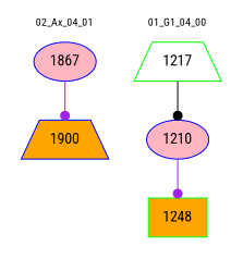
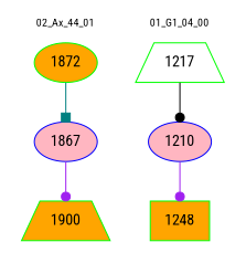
  digraph {
    fontname="Roboto Condensed"
    node [color=green fillcolor=orange fontname="Roboto Condensed" shape=ellipse style=filled]
    edge [arrowhead=dot color=purple fontname="Roboto Condensed"]
+   n1 [label=1872]
    n2 [color=blue fillcolor=lightpink label=1867]
-   n3 [color=blue label=1900 shape=trapezium]
+   n3 [label=1900 shape=trapezium]
    n4 [fillcolor=white label=1217 shape=trapezium]
    n5 [color=blue fillcolor=lightpink label=1210]
    n6 [label=1248 shape=box]
    subgraph cluster_1 {
      color=white
      fontsize=10
-     label="02_Ax_04_01"
+     label="02_Ax_44_01"
+     n1
      n2
      n3
    }
    subgraph cluster_2 {
      color=white
      fontsize=10
      label="01_G1_04_00"
      n4
      n5
      n6
    }
+   n1 -> n2 [arrowhead=box color=teal]
    n2 -> n3
    n4 -> n5 [color=black]
    n5 -> n6
  }
